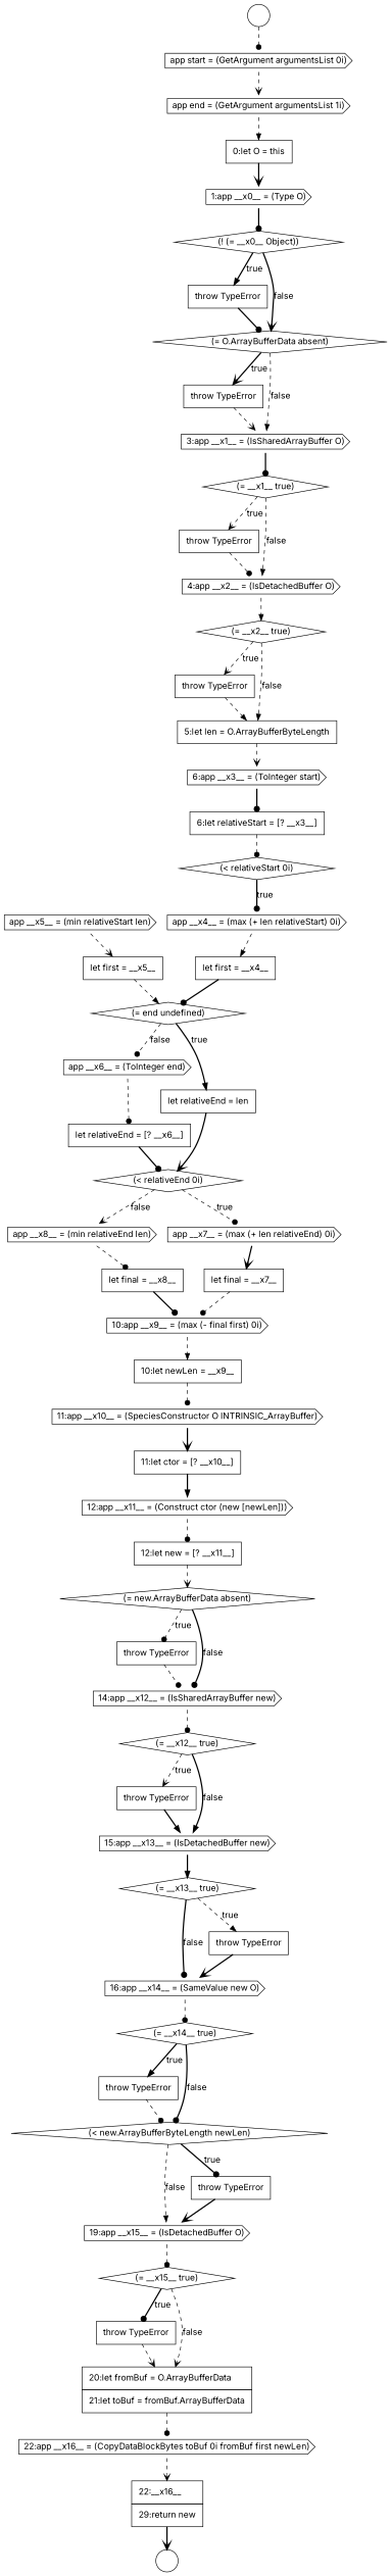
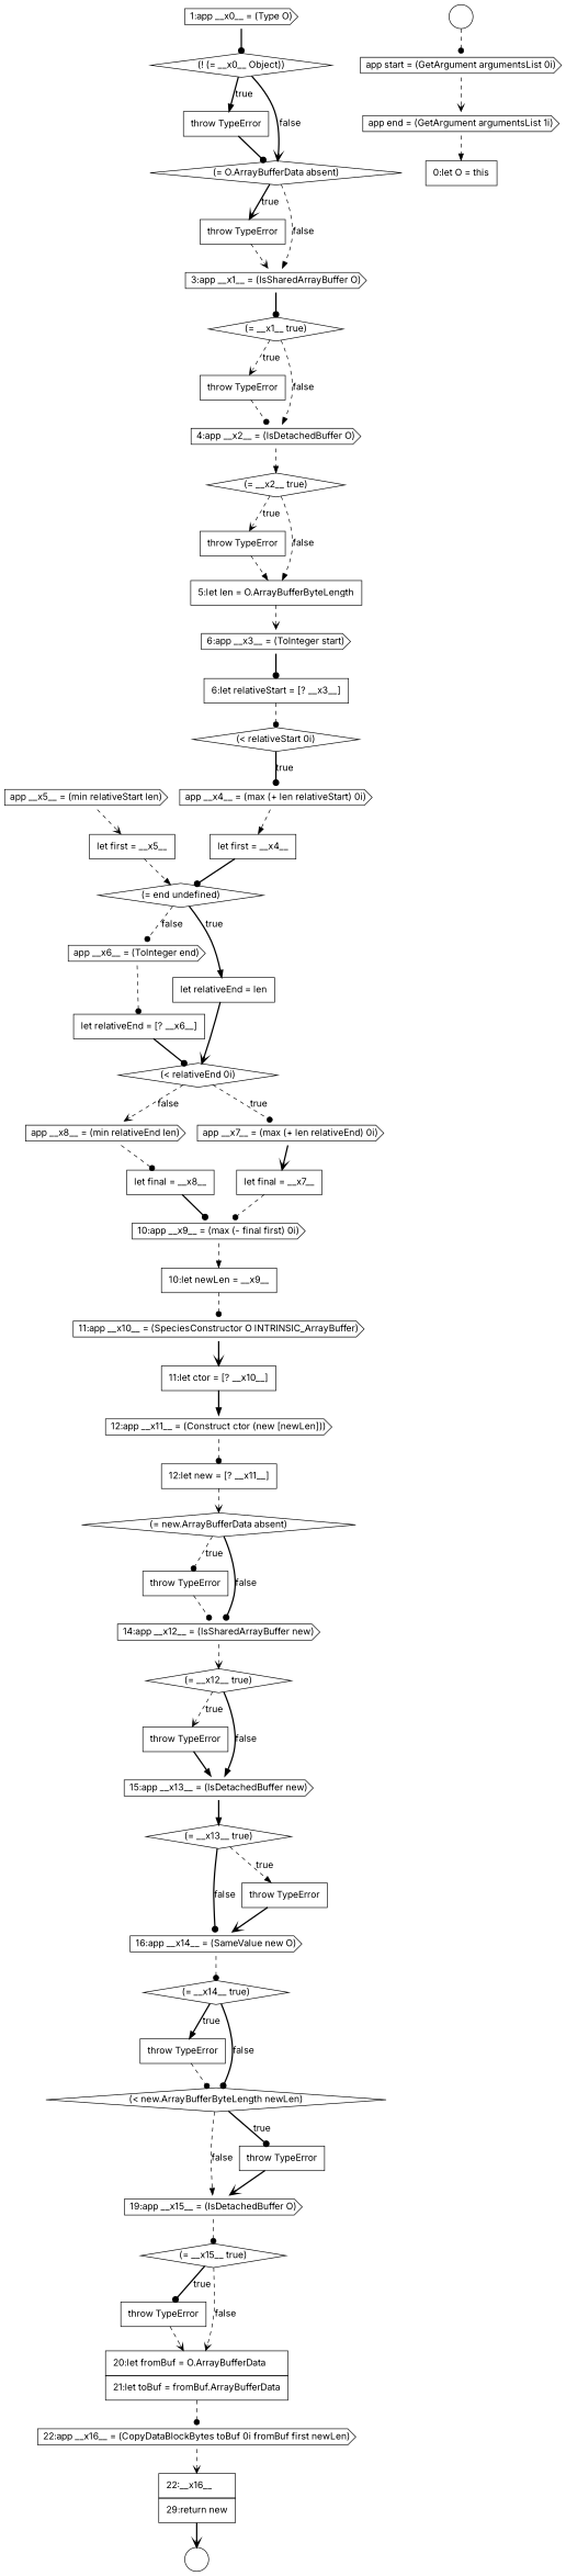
  digraph {
    fontname=Inter
    node [color=black fillcolor=white fontname=Inter shape=none style=filled]
    edge [arrowhead=dot color=black fontname=Inter style=dashed]
    n1 [label=<<font color="black">app __x8__ = (min relativeEnd len)</font>> shape=cds]
    n2 [label=<<font color="black">     <table border="0" cellborder="1" cellspacing="0" cellpadding="10">       <tr><td align="left">let final = __x8__</td></tr>     </table>   </font>> margin=0]
    n3 [label=<<font color="black">10:app __x9__ = (max (- final first) 0i)</font>> shape=cds]
    n4 [label=<<font color="black">app __x6__ = (ToInteger end)</font>> shape=cds]
    n5 [label=<<font color="black">     <table border="0" cellborder="1" cellspacing="0" cellpadding="10">       <tr><td align="left">let relativeEnd = [? __x6__]</td></tr>     </table>   </font>> margin=0]
    n6 [label=<<font color="black">(&lt; relativeEnd 0i)</font>> shape=diamond]
    n7 [label=<<font color="black">     <table border="0" cellborder="1" cellspacing="0" cellpadding="10">       <tr><td align="left">let final = __x7__</td></tr>     </table>   </font>> margin=0]
    n8 [label=<<font color="black">     <table border="0" cellborder="1" cellspacing="0" cellpadding="10">       <tr><td align="left">10:let newLen = __x9__</td></tr>     </table>   </font>> margin=0]
    n9 [label=<<font color="black">(&lt; relativeStart 0i)</font>> shape=diamond]
    n10 [label=<<font color="black">app __x4__ = (max (+ len relativeStart) 0i)</font>> shape=cds]
    n11 [label=<<font color="black">app __x5__ = (min relativeStart len)</font>> shape=cds]
    n12 [label=<<font color="black">     <table border="0" cellborder="1" cellspacing="0" cellpadding="10">       <tr><td align="left">let first = __x5__</td></tr>     </table>   </font>> margin=0]
    n13 [label=<<font color="black">     <table border="0" cellborder="1" cellspacing="0" cellpadding="10">       <tr><td align="left">let first = __x4__</td></tr>     </table>   </font>> margin=0]
    n14 [label=<<font color="black">     <table border="0" cellborder="1" cellspacing="0" cellpadding="10">       <tr><td align="left">11:let ctor = [? __x10__]</td></tr>     </table>   </font>> margin=0]
    n15 [label=<<font color="black">12:app __x11__ = (Construct ctor (new [newLen]))</font>> shape=cds]
    n16 [label=<<font color="black">     <table border="0" cellborder="1" cellspacing="0" cellpadding="10">       <tr><td align="left">12:let new = [? __x11__]</td></tr>     </table>   </font>> margin=0]
    n17 [label=" " shape=circle]
    n18 [label=<<font color="black">app start = (GetArgument argumentsList 0i)</font>> shape=cds]
    n19 [label=<<font color="black">app end = (GetArgument argumentsList 1i)</font>> shape=cds]
    n20 [label=<<font color="black">     <table border="0" cellborder="1" cellspacing="0" cellpadding="10">       <tr><td align="left">let relativeEnd = len</td></tr>     </table>   </font>> margin=0]
    n21 [label=<<font color="black">app __x7__ = (max (+ len relativeEnd) 0i)</font>> shape=cds]
    n22 [label=" " shape=circle]
    n23 [label=<<font color="black">     <table border="0" cellborder="1" cellspacing="0" cellpadding="10">       <tr><td align="left">throw TypeError</td></tr>     </table>   </font>> margin=0]
    n24 [label=<<font color="black">     <table border="0" cellborder="1" cellspacing="0" cellpadding="10">       <tr><td align="left">20:let fromBuf = O.ArrayBufferData</td></tr>       <tr><td align="left">21:let toBuf = fromBuf.ArrayBufferData</td></tr>     </table>   </font>> margin=0]
    n25 [label=<<font color="black">22:app __x16__ = (CopyDataBlockBytes toBuf 0i fromBuf first newLen)</font>> shape=cds]
    n26 [label=<<font color="black">     <table border="0" cellborder="1" cellspacing="0" cellpadding="10">       <tr><td align="left">throw TypeError</td></tr>     </table>   </font>> margin=0]
    n27 [label=<<font color="black">15:app __x13__ = (IsDetachedBuffer new)</font>> shape=cds]
    n28 [label=<<font color="black">(= __x13__ true)</font>> shape=diamond]
    n29 [label=<<font color="black">     <table border="0" cellborder="1" cellspacing="0" cellpadding="10">       <tr><td align="left">throw TypeError</td></tr>     </table>   </font>> margin=0]
    n30 [label=<<font color="black">(&lt; new.ArrayBufferByteLength newLen)</font>> shape=diamond]
    n31 [label=<<font color="black">19:app __x15__ = (IsDetachedBuffer O)</font>> shape=cds]
    n32 [label=<<font color="black">     <table border="0" cellborder="1" cellspacing="0" cellpadding="10">       <tr><td align="left">throw TypeError</td></tr>     </table>   </font>> margin=0]
    n33 [label=<<font color="black">     <table border="0" cellborder="1" cellspacing="0" cellpadding="10">       <tr><td align="left">throw TypeError</td></tr>     </table>   </font>> margin=0]
    n34 [label=<<font color="black">(= O.ArrayBufferData absent)</font>> shape=diamond]
    n35 [label=<<font color="black">     <table border="0" cellborder="1" cellspacing="0" cellpadding="10">       <tr><td align="left">throw TypeError</td></tr>     </table>   </font>> margin=0]
    n36 [label=<<font color="black">3:app __x1__ = (IsSharedArrayBuffer O)</font>> shape=cds]
    n37 [label=<<font color="black">(= end undefined)</font>> shape=diamond]
    n38 [label=<<font color="black">6:app __x3__ = (ToInteger start)</font>> shape=cds]
    n39 [label=<<font color="black">     <table border="0" cellborder="1" cellspacing="0" cellpadding="10">       <tr><td align="left">6:let relativeStart = [? __x3__]</td></tr>     </table>   </font>> margin=0]
    n40 [label=<<font color="black">(= new.ArrayBufferData absent)</font>> shape=diamond]
    n41 [label=<<font color="black">     <table border="0" cellborder="1" cellspacing="0" cellpadding="10">       <tr><td align="left">throw TypeError</td></tr>     </table>   </font>> margin=0]
    n42 [label=<<font color="black">14:app __x12__ = (IsSharedArrayBuffer new)</font>> shape=cds]
    n43 [label=<<font color="black">(= __x12__ true)</font>> shape=diamond]
    n44 [label=<<font color="black">(= __x15__ true)</font>> shape=diamond]
    n45 [label=<<font color="black">(= __x1__ true)</font>> shape=diamond]
    n46 [label=<<font color="black">     <table border="0" cellborder="1" cellspacing="0" cellpadding="10">       <tr><td align="left">throw TypeError</td></tr>     </table>   </font>> margin=0]
    n47 [label=<<font color="black">4:app __x2__ = (IsDetachedBuffer O)</font>> shape=cds]
    n48 [label=<<font color="black">(= __x2__ true)</font>> shape=diamond]
    n49 [label=<<font color="black">11:app __x10__ = (SpeciesConstructor O INTRINSIC_ArrayBuffer)</font>> shape=cds]
    n50 [label=<<font color="black">     <table border="0" cellborder="1" cellspacing="0" cellpadding="10">       <tr><td align="left">0:let O = this</td></tr>     </table>   </font>> margin=0]
    n51 [label=<<font color="black">1:app __x0__ = (Type O)</font>> shape=cds]
    n52 [label=<<font color="black">(! (= __x0__ Object))</font>> shape=diamond]
    n53 [label=<<font color="black">(= __x14__ true)</font>> shape=diamond]
    n54 [label=<<font color="black">16:app __x14__ = (SameValue new O)</font>> shape=cds]
    n55 [label=<<font color="black">     <table border="0" cellborder="1" cellspacing="0" cellpadding="10">       <tr><td align="left">throw TypeError</td></tr>     </table>   </font>> margin=0]
    n56 [label=<<font color="black">     <table border="0" cellborder="1" cellspacing="0" cellpadding="10">       <tr><td align="left">throw TypeError</td></tr>     </table>   </font>> margin=0]
    n57 [label=<<font color="black">     <table border="0" cellborder="1" cellspacing="0" cellpadding="10">       <tr><td align="left">5:let len = O.ArrayBufferByteLength</td></tr>     </table>   </font>> margin=0]
    n58 [label=<<font color="black">     <table border="0" cellborder="1" cellspacing="0" cellpadding="10">       <tr><td align="left">22:__x16__</td></tr>       <tr><td align="left">29:return new</td></tr>     </table>   </font>> margin=0]
    n1 -> n2
    n2 -> n3 [style=bold]
    n3 -> n8 [arrowhead=normal]
    n4 -> n5
    n5 -> n6 [style=bold]
    n6 -> n1 [arrowhead=vee label=<<font color="black">false</font>>]
    n6 -> n21 [label=<<font color="black">true</font>>]
    n7 -> n3
    n8 -> n49
    n9 -> n10 [label=<<font color="black">true</font>> style=bold]
    n10 -> n13 [arrowhead=normal]
    n11 -> n12 [arrowhead=vee]
    n12 -> n37 [arrowhead=normal]
    n13 -> n37 [style=bold]
    n14 -> n15 [arrowhead=normal style=bold]
    n15 -> n16
    n16 -> n40 [arrowhead=vee]
    n17 -> n18
    n18 -> n19 [arrowhead=vee]
    n19 -> n50 [arrowhead=normal]
    n20 -> n6 [arrowhead=vee style=bold]
    n21 -> n7 [arrowhead=vee style=bold]
    n23 -> n24 [arrowhead=vee]
    n24 -> n25
    n25 -> n58 [arrowhead=vee]
    n26 -> n27 [arrowhead=normal style=bold]
    n27 -> n28 [arrowhead=normal style=bold]
    n28 -> n54 [label=<<font color="black">false</font>> style=bold]
    n28 -> n55 [arrowhead=normal label=<<font color="black">true</font>>]
    n29 -> n30
    n30 -> n31 [arrowhead=normal label=<<font color="black">false</font>>]
    n30 -> n32 [label=<<font color="black">true</font>> style=bold]
    n31 -> n44
    n32 -> n31 [arrowhead=vee style=bold]
    n33 -> n34 [style=bold]
    n34 -> n35 [arrowhead=vee label=<<font color="black">true</font>> style=bold]
    n34 -> n36 [arrowhead=normal label=<<font color="black">false</font>>]
    n35 -> n36 [arrowhead=vee]
    n36 -> n45 [style=bold]
    n37 -> n4 [label=<<font color="black">false</font>>]
    n37 -> n20 [arrowhead=normal label=<<font color="black">true</font>> style=bold]
    n38 -> n39 [style=bold]
    n39 -> n9
    n40 -> n41 [label=<<font color="black">true</font>>]
    n40 -> n42 [label=<<font color="black">false</font>> style=bold]
    n41 -> n42
-   n42 -> n43
+   n42 -> n43 [arrowhead=vee]
    n43 -> n26 [arrowhead=vee label=<<font color="black">true</font>>]
    n43 -> n27 [arrowhead=normal label=<<font color="black">false</font>> style=bold]
    n44 -> n23 [label=<<font color="black">true</font>> style=bold]
    n44 -> n24 [arrowhead=vee label=<<font color="black">false</font>>]
    n45 -> n46 [arrowhead=vee label=<<font color="black">true</font>>]
    n45 -> n47 [arrowhead=normal label=<<font color="black">false</font>>]
    n46 -> n47
    n47 -> n48 [arrowhead=normal]
    n48 -> n56 [arrowhead=vee label=<<font color="black">true</font>>]
    n48 -> n57 [arrowhead=normal label=<<font color="black">false</font>>]
    n49 -> n14 [arrowhead=vee style=bold]
-   n50 -> n51 [arrowhead=vee style=bold]
    n51 -> n52 [style=bold]
    n52 -> n33 [arrowhead=normal label=<<font color="black">true</font>> style=bold]
    n52 -> n34 [arrowhead=vee label=<<font color="black">false</font>> style=bold]
    n53 -> n29 [arrowhead=normal label=<<font color="black">true</font>> style=bold]
    n53 -> n30 [label=<<font color="black">false</font>> style=bold]
    n54 -> n53
    n55 -> n54 [arrowhead=vee style=bold]
    n56 -> n57 [arrowhead=normal]
    n57 -> n38 [arrowhead=vee]
    n58 -> n22 [arrowhead=vee style=bold]
  }
